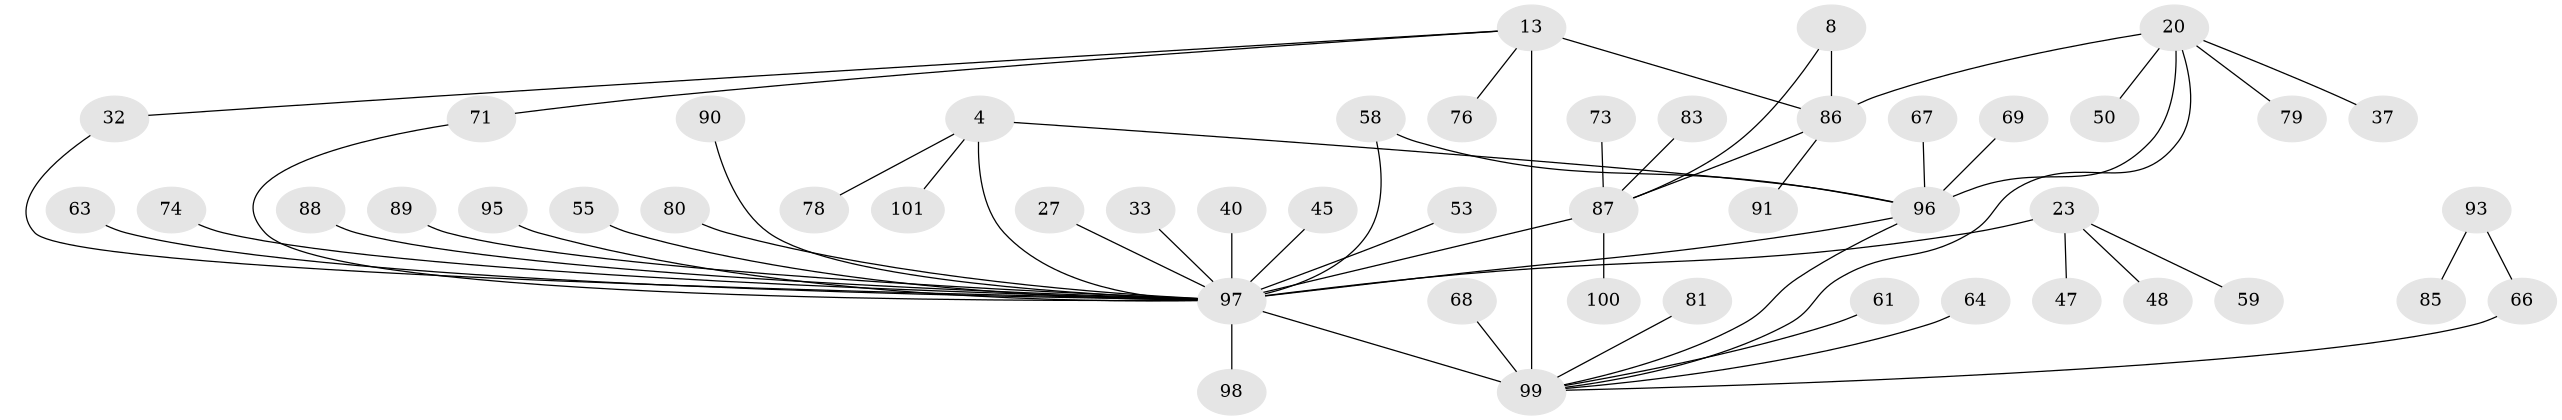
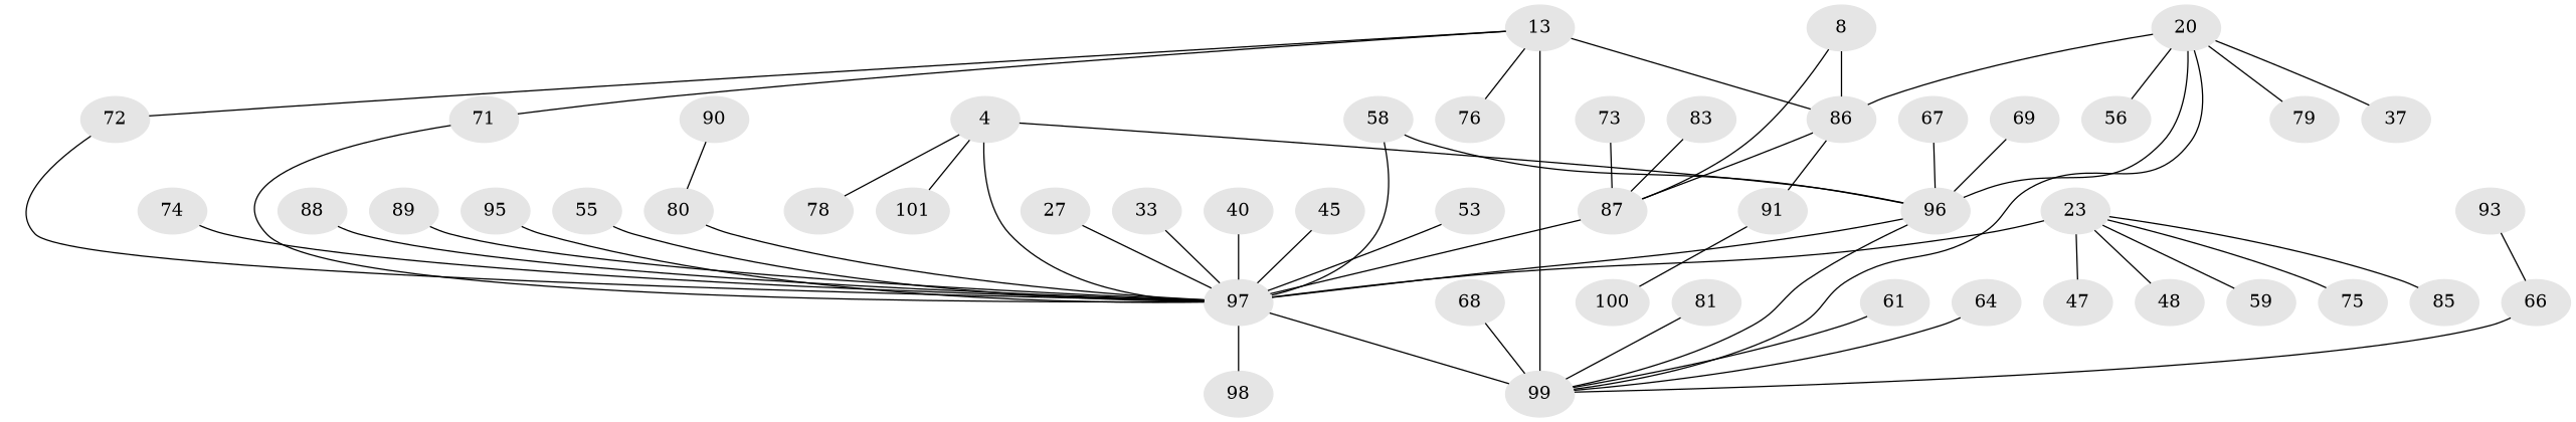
  graph {
    node [color=gray90 style=filled]
    4 [super="+1"]
    78
    96 [super="+19+35+30+36+39"]
    97 [super="+54+2+5+25"]
    101
    99 [super="+14+15+31+32+92+46"]
    98 [super="+62+77"]
    8 [super="+7"]
    86 [super="+10"]
    87 [super="+70+6+38"]
    91 [super="+43+84"]
    100 [super="+94"]
    13 [super="+11"]
    71 [super="+65"]
-   72 [label=32]
+   72
    76
    20 [super="+16"]
    37
-   56 [label=50]
+   56
    79
    23 [super="+22"]
    47
    48
    59 [super="+51"]
+   75
    85
    27
    33
    40
    45
    53
    55
    58 [super="+57"]
    61
-   63
    64
    66
    67
    68
    69
    73 [super="+52"]
    74
    80
    81
    83 [super="+26"]
    88
    89
    90 [super="+34"]
    93 [super="+82"]
    95
    4 -- 78
    4 -- 96
    4 -- 97 [weight=6]
    4 -- 101
    96 -- 97 [weight=2]
    96 -- 99
    97 -- 99 [weight=3]
    97 -- 98
    8 -- 86 [weight=4]
    8 -- 87 [weight=2]
    86 -- 87 [weight=2]
    86 -- 91
    87 -- 97 [weight=4]
-   87 -- 100
+   91 -- 100
    13 -- 99 [weight=6]
    13 -- 86
    13 -- 71
    13 -- 72
    13 -- 76
    71 -- 97
    72 -- 97
    20 -- 96 [weight=6]
    20 -- 99
    20 -- 86
    20 -- 37
    20 -- 56
    20 -- 79
    23 -- 97 [weight=6]
    23 -- 47
    23 -- 48
    23 -- 59
-   93 -- 85
+   23 -- 75
+   23 -- 85
    27 -- 97
    33 -- 97
    40 -- 97
    45 -- 97
    53 -- 97
    55 -- 97
    58 -- 96
    58 -- 97
    61 -- 99
-   63 -- 97
    64 -- 99
    66 -- 99
    67 -- 96
    68 -- 99
    69 -- 96
    73 -- 87
    74 -- 97
    80 -- 97
    81 -- 99
    83 -- 87
    88 -- 97
    89 -- 97
-   90 -- 97
+   90 -- 80
    93 -- 66
    95 -- 97
  }
